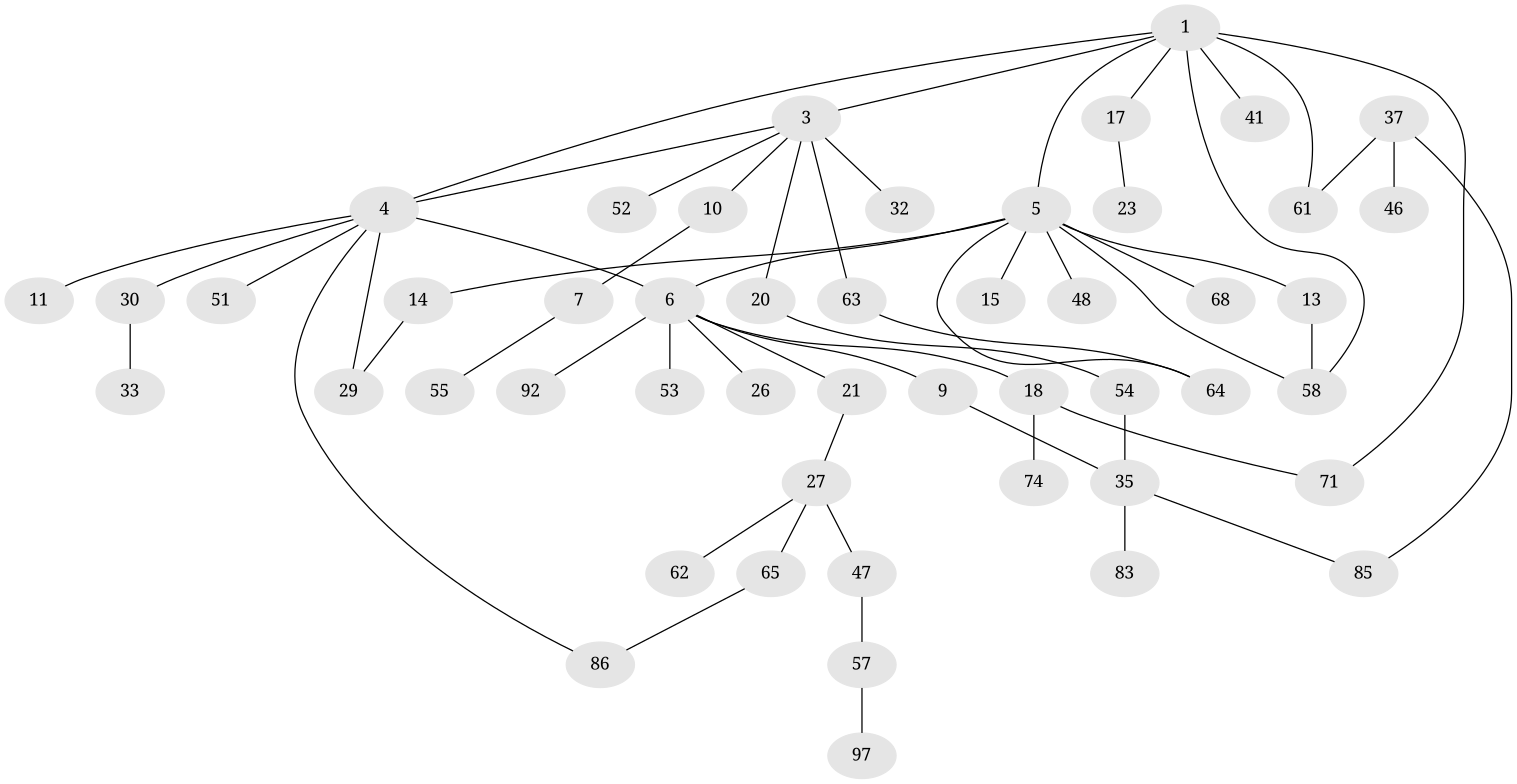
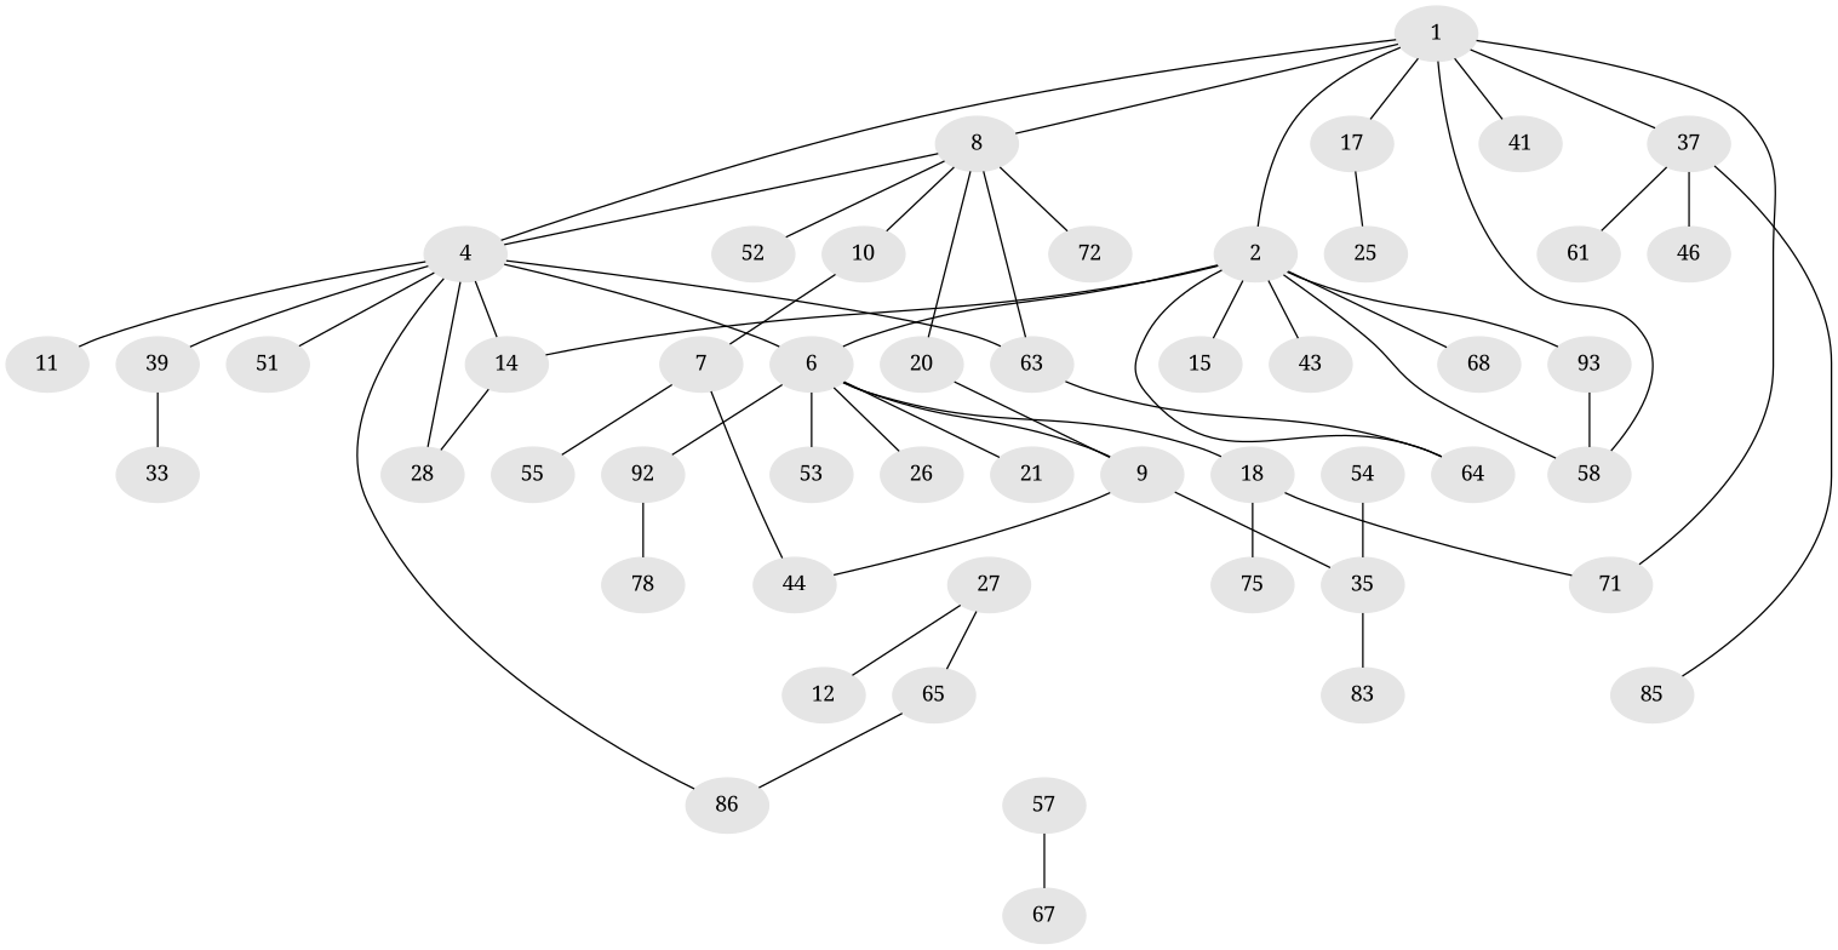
  graph {
    fontname="Noto Serif"
    node [color=gray90 fontname="Noto Serif" style=filled]
    edge [fontname="Noto Serif"]
    1 [super="+2+22"]
-   3
+   3 [label=8]
    4 [super="+31+8"]
-   5 [super="+59"]
+   5 [super="+59" label=2]
    17
    37 [super="+70+40"]
    41 [super="+79+72"]
    58
    71
    10
    20 [super="+26"]
-   32 [super="+66"]
+   32 [super="+66" label=72]
    52 [super="+81"]
    63 [super="+80"]
    6
    11
    14 [super="+23"]
-   28 [label=29]
-   30
+   28
+   30 [label=39]
    51
    86 [super="+87"]
-   13
+   13 [label=93]
    15
-   43 [super="+49" label=48]
+   43 [super="+49"]
    64
    68
    7 [super="+19+42"]
+   44
    55
-   25 [super="+76" label=23]
+   25 [super="+76"]
    85
    46
    61
    n34 [label=54 super="+48"]
    9 [super="+50"]
    n36 [label=92]
    n37 [label=26]
    18 [super="+39+29"]
    21 [super="+36"]
    53
    33
    35 [super="+82+54"]
-   74
+   78
+   74 [label=75]
    27 [super="+60+45"]
    83
-   47
-   62
+   62 [label=12]
    65
    57
-   67 [label=97]
+   67
    1 -- 3
    1 -- 4
    1 -- 5
    1 -- 17
-   1 -- 61
+   1 -- 37
    1 -- 41
    1 -- 58
    1 -- 71
    3 -- 4
    3 -- 10
    3 -- 20
    3 -- 32
    3 -- 52
    3 -- 63 [weight=2]
+   4 -- 63
    4 -- 6
    4 -- 11
+   4 -- 14
    4 -- 28
    4 -- 30
    4 -- 51
    4 -- 86
    5 -- 58
    5 -- 6
    5 -- 14
    5 -- 13
    5 -- 15
    5 -- 43
    5 -- 64
    5 -- 68
    17 -- 25
    37 -- 85
    37 -- 46
    37 -- 61
    10 -- 7
-   20 -- n34
+   20 -- 9
    63 -- 64
    6 -- 9
    6 -- n36
    6 -- n37
    6 -- 18
    6 -- 21
    6 -- 53
    14 -- 28
    30 -- 33
    13 -- 58
+   7 -- 44
    7 -- 55
    n34 -- 35
+   9 -- 44
    9 -- 35
+   n36 -- 78
    18 -- 71
    18 -- 74
-   21 -- 27
-   35 -- 85
    35 -- 83
-   27 -- 47
    27 -- 62
    27 -- 65
-   47 -- 57
    65 -- 86
    57 -- 67
  }
